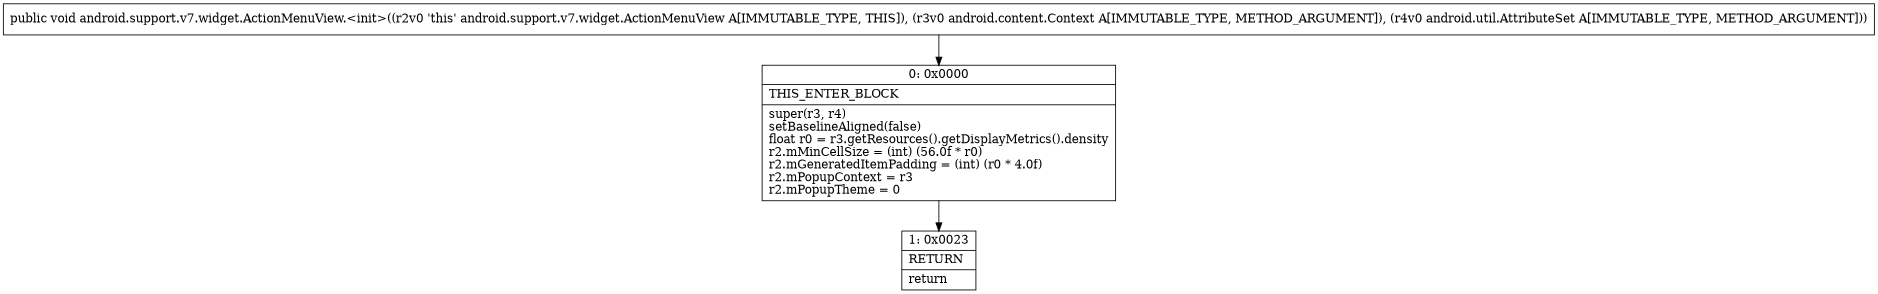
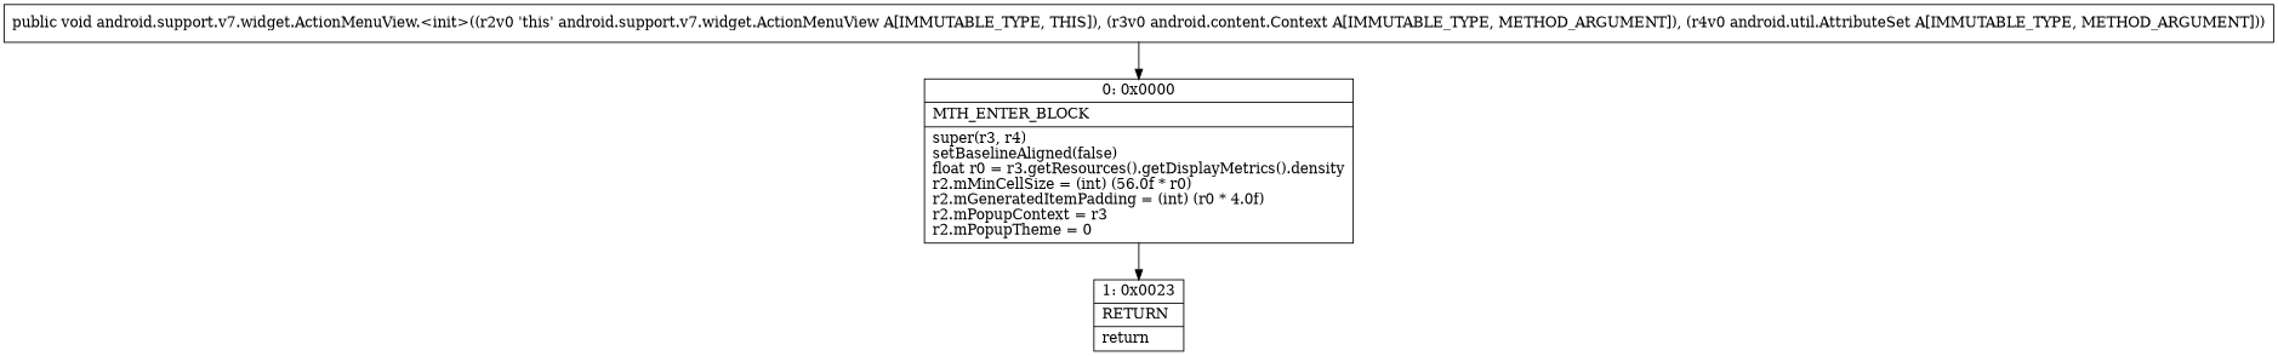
  digraph {
    node [shape=record]
-   n1 [label="{0\:\ 0x0000|THIS_ENTER_BLOCK\l|super(r3, r4)\lsetBaselineAligned(false)\lfloat r0 = r3.getResources().getDisplayMetrics().density\lr2.mMinCellSize = (int) (56.0f * r0)\lr2.mGeneratedItemPadding = (int) (r0 * 4.0f)\lr2.mPopupContext = r3\lr2.mPopupTheme = 0\l}"]
+   n1 [label="{0\:\ 0x0000|MTH_ENTER_BLOCK\l|super(r3, r4)\lsetBaselineAligned(false)\lfloat r0 = r3.getResources().getDisplayMetrics().density\lr2.mMinCellSize = (int) (56.0f * r0)\lr2.mGeneratedItemPadding = (int) (r0 * 4.0f)\lr2.mPopupContext = r3\lr2.mPopupTheme = 0\l}"]
    n2 [label="{1\:\ 0x0023|RETURN\l|return\l}"]
    n3 [label="{public void android.support.v7.widget.ActionMenuView.\<init\>((r2v0 'this' android.support.v7.widget.ActionMenuView A[IMMUTABLE_TYPE, THIS]), (r3v0 android.content.Context A[IMMUTABLE_TYPE, METHOD_ARGUMENT]), (r4v0 android.util.AttributeSet A[IMMUTABLE_TYPE, METHOD_ARGUMENT])) }"]
    n1 -> n2
    n3 -> n1
  }
